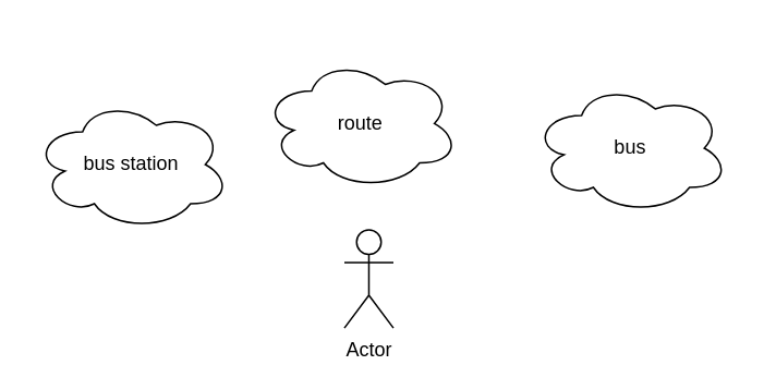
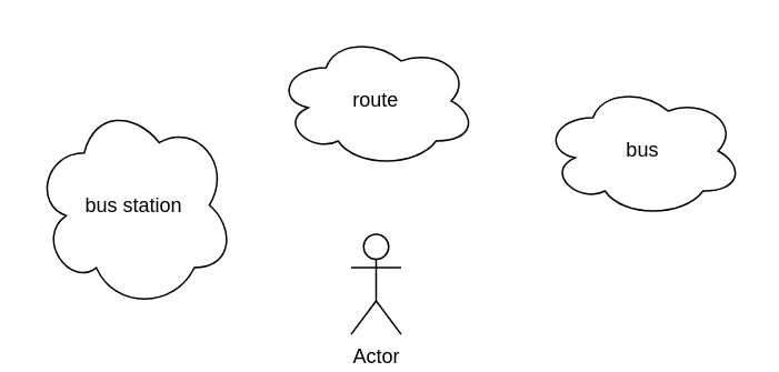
  <mxCell id="0" />
  <mxCell id="1" parent="0" />
  <mxCell id="2" value="Actor" style="shape=umlActor;verticalLabelPosition=bottom;verticalAlign=top;html=1;outlineConnect=0;" vertex="1" parent="1"><mxGeometry x="210" y="140" width="30" height="60" as="geometry" /></mxCell>
- <mxCell id="3" value="route" style="ellipse;shape=cloud;whiteSpace=wrap;html=1;" vertex="1" parent="1"><mxGeometry x="160" y="35" width="120" height="80" as="geometry" /></mxCell>
+ <mxCell id="3" value="route" style="ellipse;shape=cloud;whiteSpace=wrap;html=1;" vertex="1" parent="1"><mxGeometry x="165" y="20" width="120" height="80" as="geometry" /></mxCell>
  <mxCell id="4" value="bus" style="ellipse;shape=cloud;whiteSpace=wrap;html=1;" vertex="1" parent="1"><mxGeometry x="325" y="50" width="120" height="80" as="geometry" /></mxCell>
- <mxCell id="5" value="bus station" style="ellipse;shape=cloud;whiteSpace=wrap;html=1;" vertex="1" parent="1"><mxGeometry x="20" y="60" width="120" height="80" as="geometry" /></mxCell>
+ <mxCell id="5" value="bus station" style="ellipse;shape=cloud;whiteSpace=wrap;html=1;" vertex="1" parent="1"><mxGeometry x="20" y="60" width="120" height="125" as="geometry" /></mxCell>
